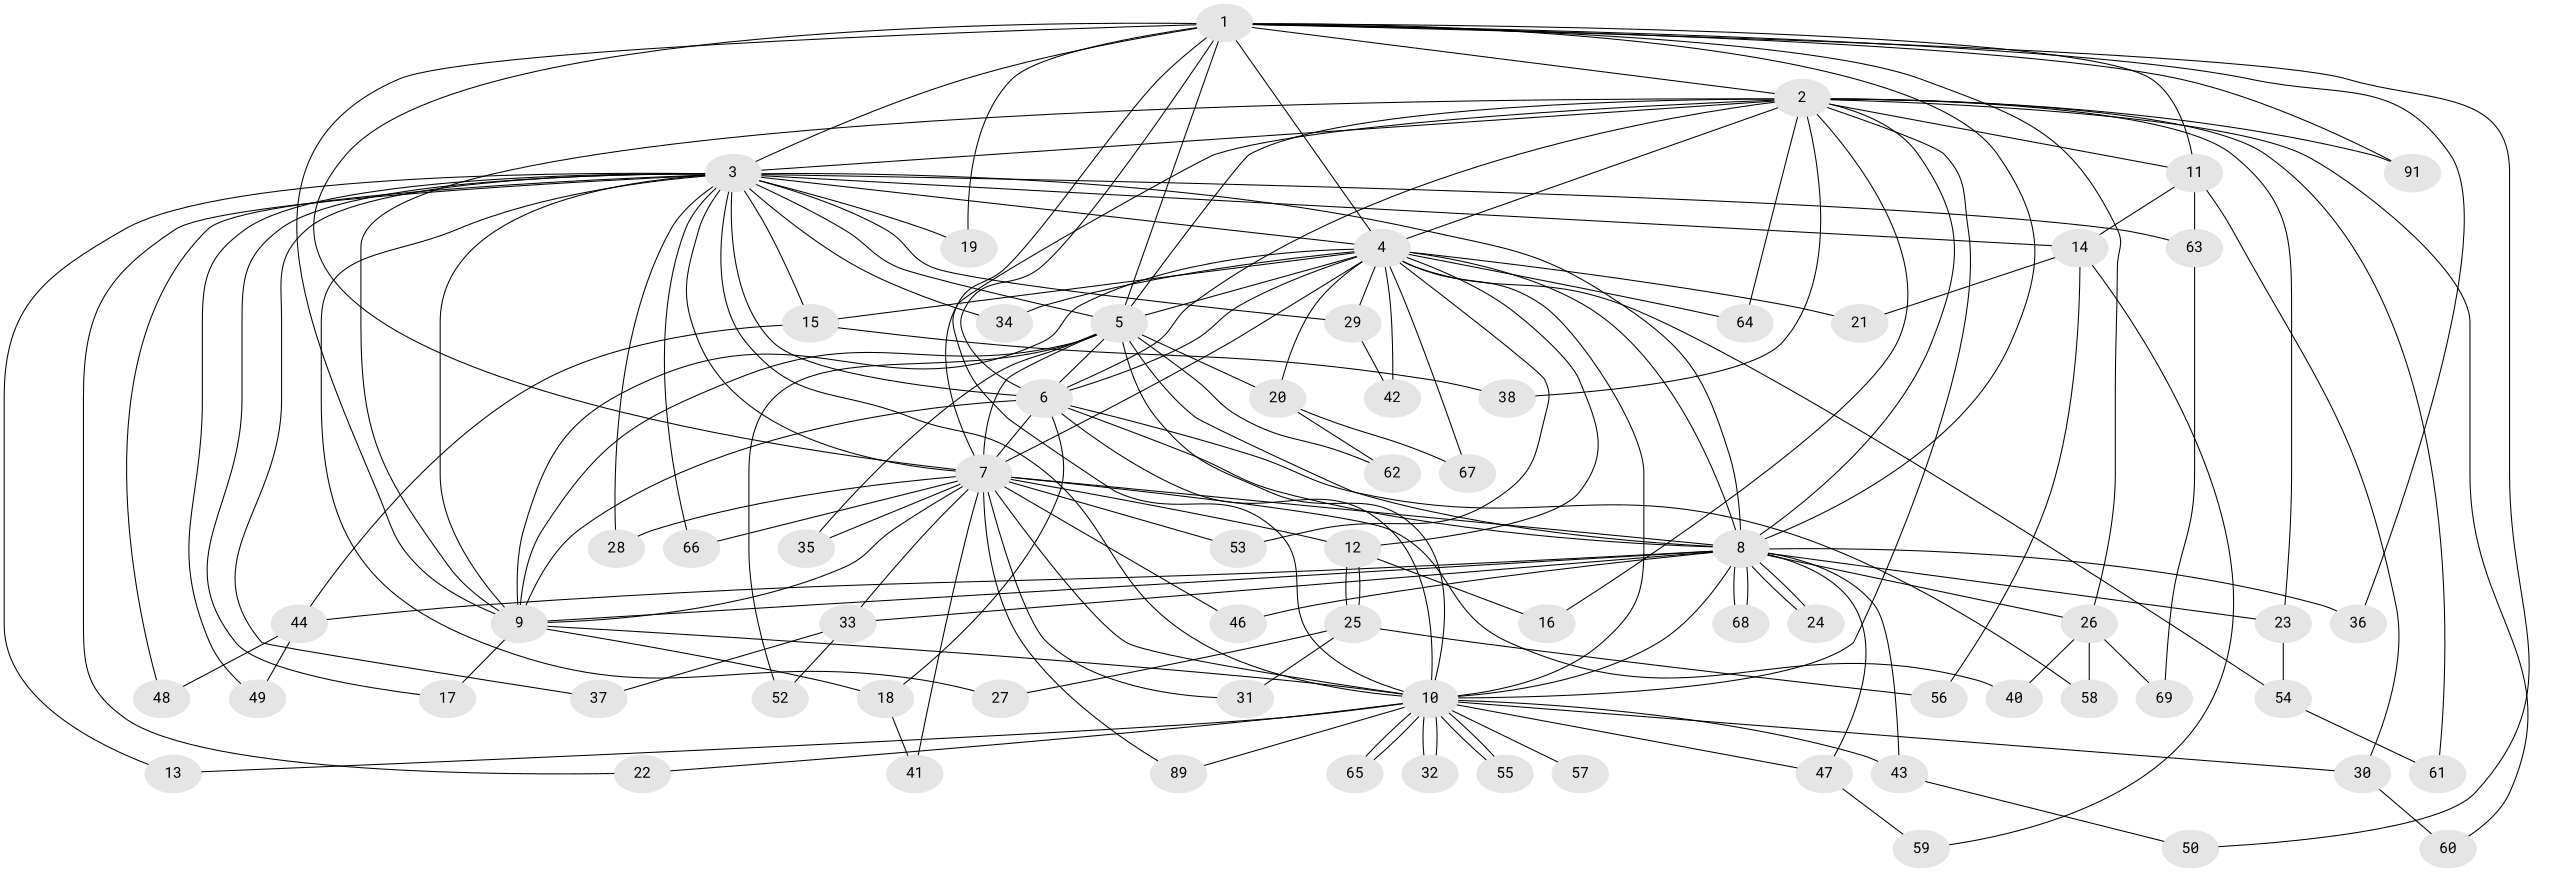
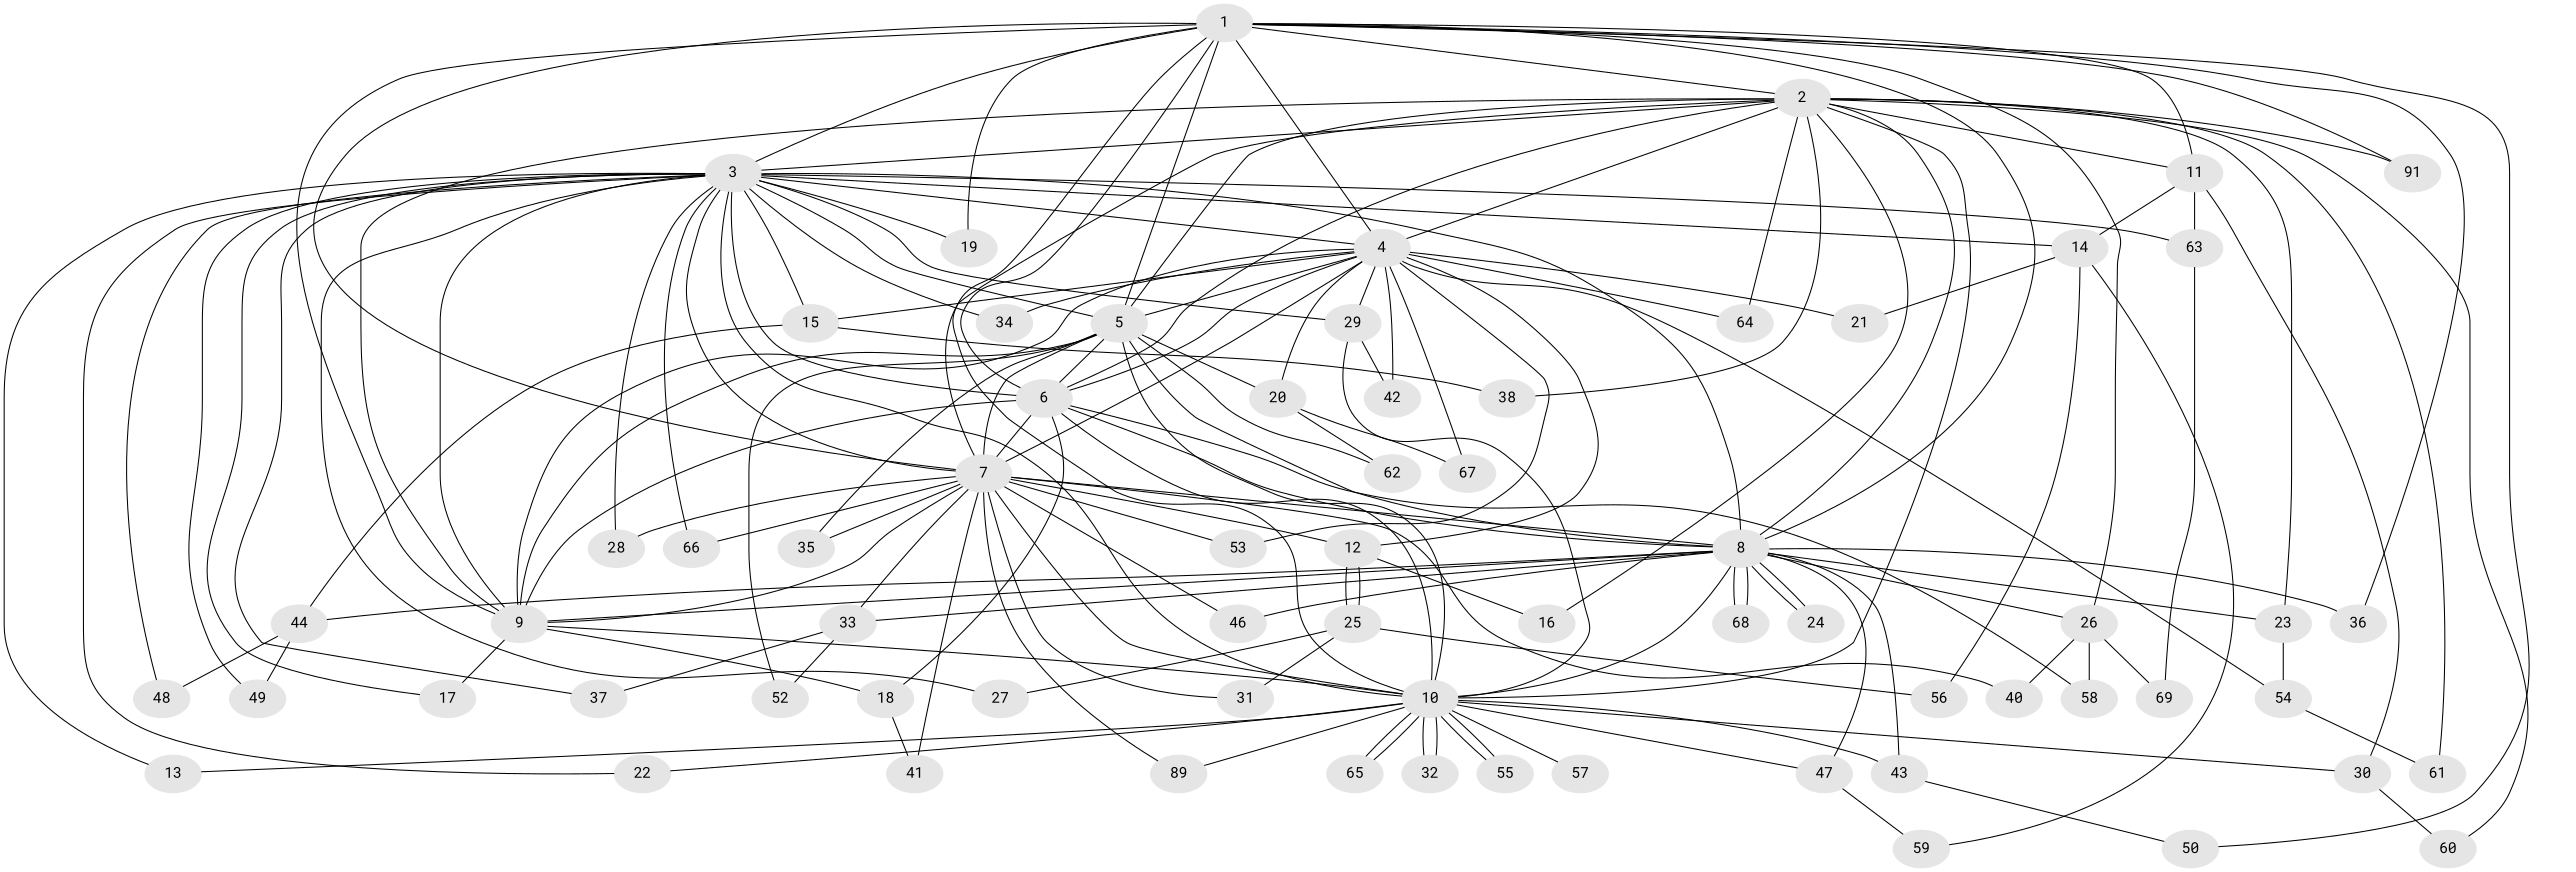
  graph {
    fontname="Roboto Mono"
    node [color=gray90 fontname="Roboto Mono" style=filled]
    edge [fontname="Roboto Mono"]
    1
    2
    3
    4
    5
    6
    7
    8
    9
    10
    11
    19
    26
    36
    50
    n16 [label=91]
    16
    23
    38
    60
    61
    64
    13
    14
    15
    17
    22
    27
    28
    29
    34
    37
    48
    49
    63
    66
    12
    20
    21
    42
    53
    54
    67
    35
    52
    62
    18
    58
    31
    33
    n51 [label=89]
    40
    41
    46
    24
    43
    44
    47
    68
    30
    32
    55
    57
    65
    69
    56
    59
    25
    1 -- 2
    1 -- 3
    1 -- 4
    1 -- 5
    1 -- 6
    1 -- 7
    1 -- 8
    1 -- 9
    1 -- 10
    1 -- 11
    1 -- 19
    1 -- 26
    1 -- 36
    1 -- 50
    1 -- n16
    2 -- 3
    2 -- 4
    2 -- 5
    2 -- 6
    2 -- 7
    2 -- 8
    2 -- 9
    2 -- 10
    2 -- 11
    2 -- n16
    2 -- 16
    2 -- 23
    2 -- 38
    2 -- 60
    2 -- 61
    2 -- 64
    3 -- 4
    3 -- 5
    3 -- 6
    3 -- 7
    3 -- 8
    3 -- 9
    3 -- 10
    3 -- 19
    3 -- 13
    3 -- 14
    3 -- 15
    3 -- 17
    3 -- 22
    3 -- 27
    3 -- 28
    3 -- 29
    3 -- 34
    3 -- 37
    3 -- 48
    3 -- 49
    3 -- 63
    3 -- 66
    4 -- 5
    4 -- 6
    4 -- 7
-   4 -- 8
    4 -- 9
-   4 -- 10
+   29 -- 10
    4 -- 64
    4 -- 15
    4 -- 29
    4 -- 34
    4 -- 12
    4 -- 20
    4 -- 21
    4 -- 42
    4 -- 53
    4 -- 54
    4 -- 67
    5 -- 6
    5 -- 7
    5 -- 8
    5 -- 9
    5 -- 10
    5 -- 20
    5 -- 35
    5 -- 52
    5 -- 62
    6 -- 7
    6 -- 8
    6 -- 9
    6 -- 10
    6 -- 18
    6 -- 58
    7 -- 8
    7 -- 9
    7 -- 10
    7 -- 28
    7 -- 66
    7 -- 12
    7 -- 53
    7 -- 35
    7 -- 31
    7 -- 33
    7 -- n51
    7 -- 40
    7 -- 41
    7 -- 46
    8 -- 9
    8 -- 10
    8 -- 26
    8 -- 36
    8 -- 23
    8 -- 33
    8 -- 46
    8 -- 24
    8 -- 24
    8 -- 43
    8 -- 44
    8 -- 47
    8 -- 68
    8 -- 68
    9 -- 10
    9 -- 17
    9 -- 18
    10 -- 13
    10 -- 22
    10 -- n51
    10 -- 43
    10 -- 47
    10 -- 30
    10 -- 32
    10 -- 32
    10 -- 55
    10 -- 55
    10 -- 57
    10 -- 65
    10 -- 65
    11 -- 14
    11 -- 63
    11 -- 30
    26 -- 58
    26 -- 40
    26 -- 69
    23 -- 54
    14 -- 21
    14 -- 56
    14 -- 59
    15 -- 38
    15 -- 44
    29 -- 42
    63 -- 69
    12 -- 16
    12 -- 25
    12 -- 25
    20 -- 67
    20 -- 62
    54 -- 61
    18 -- 41
    33 -- 37
    33 -- 52
    43 -- 50
    44 -- 48
    44 -- 49
    47 -- 59
    30 -- 60
    25 -- 27
    25 -- 31
    25 -- 56
  }
